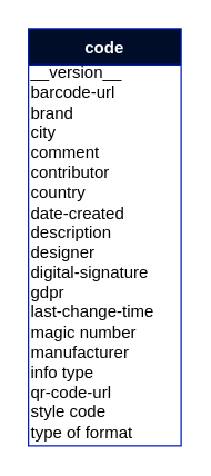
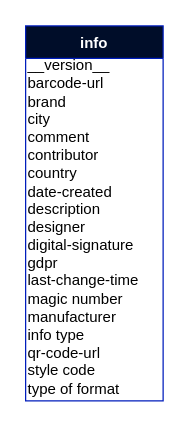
  <mxCell id="0" />
  <mxCell id="1" parent="0" />
- <mxCell id="2" value="code" style="swimlane;fontStyle=1;align=center;verticalAlign=top;childLayout=stackLayout;horizontal=1;startSize=26;horizontalStack=0;resizeParent=1;resizeLast=0;collapsible=1;marginBottom=0;rounded=0;shadow=0;strokeWidth=1;swimlaneFillColor=none;fillColor=#000D29;strokeColor=#001DBC;fontColor=#ffffff;" vertex="1" parent="1"><mxGeometry x="20" width="110" height="300" as="geometry" y="20"><mxRectangle x="39" y="40" width="160" height="26" as="alternateBounds" /></mxGeometry></mxCell>
+ <mxCell id="2" value="info" style="swimlane;fontStyle=1;align=center;verticalAlign=top;childLayout=stackLayout;horizontal=1;startSize=26;horizontalStack=0;resizeParent=1;resizeLast=0;collapsible=1;marginBottom=0;rounded=0;shadow=0;strokeWidth=1;swimlaneFillColor=none;fillColor=#000D29;strokeColor=#001DBC;fontColor=#ffffff;" vertex="1" parent="1"><mxGeometry x="20" width="110" height="300" as="geometry" y="20"><mxRectangle x="39" y="40" width="160" height="26" as="alternateBounds" /></mxGeometry></mxCell>
  <mxCell id="3" value="&lt;div&gt;__version__&lt;/div&gt;&lt;div&gt;barcode-url&lt;/div&gt;&lt;div&gt;brand&lt;/div&gt;&lt;div&gt;city&lt;/div&gt;&lt;div&gt;comment&lt;/div&gt;&lt;div&gt;contributor&lt;/div&gt;&lt;div&gt;country&lt;/div&gt;&lt;div&gt;date-created&lt;/div&gt;&lt;div&gt;description&lt;/div&gt;&lt;div&gt;designer&lt;/div&gt;&lt;div&gt;digital-signature&lt;/div&gt;&lt;div&gt;gdpr&lt;/div&gt;&lt;div&gt;last-change-time&lt;/div&gt;&lt;div&gt;magic number&lt;/div&gt;&lt;div&gt;manufacturer&lt;/div&gt;&lt;div&gt;info type&lt;/div&gt;&lt;div&gt;qr-code-url&lt;/div&gt;&lt;div&gt;style code&lt;/div&gt;&lt;div&gt;type of format&lt;/div&gt;" style="text;html=1;align=left;verticalAlign=middle;resizable=0;points=[];autosize=1;" vertex="1" parent="2"><mxGeometry y="26" width="110" height="270" as="geometry" /></mxCell>
